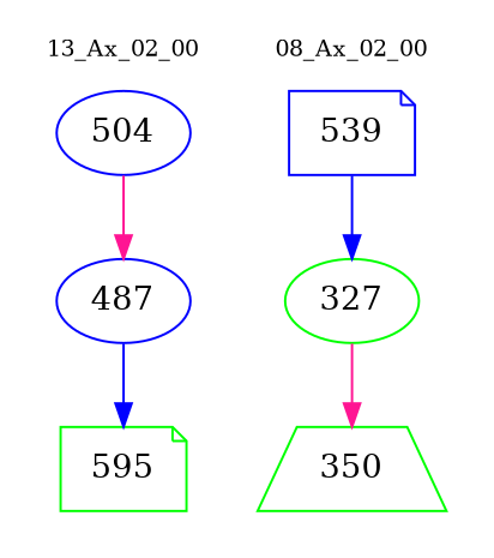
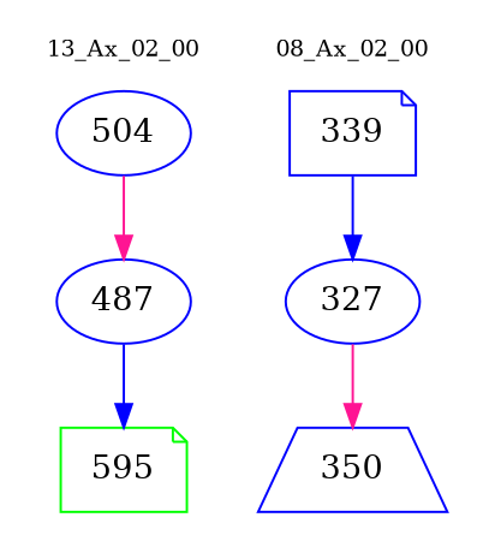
  digraph {
    node [color=blue shape=ellipse]
    edge [color=deeppink]
    n1 [label=504]
    n2 [label=487]
    n3 [color=green label=595 shape=note]
-   n4 [label=539 shape=note]
-   n5 [color=green label=327]
-   n6 [color=green label=350 shape=trapezium]
+   n4 [label=339 shape=note]
+   n5 [label=327]
+   n6 [label=350 shape=trapezium]
    subgraph cluster_1 {
      color=white
      fontsize=10
      label="13_Ax_02_00"
      n1
      n2
      n3
    }
    subgraph cluster_2 {
      color=white
      fontsize=10
      label="08_Ax_02_00"
      n4
      n5
      n6
    }
    n1 -> n2
    n2 -> n3 [color=blue]
    n4 -> n5 [color=blue]
    n5 -> n6
  }
